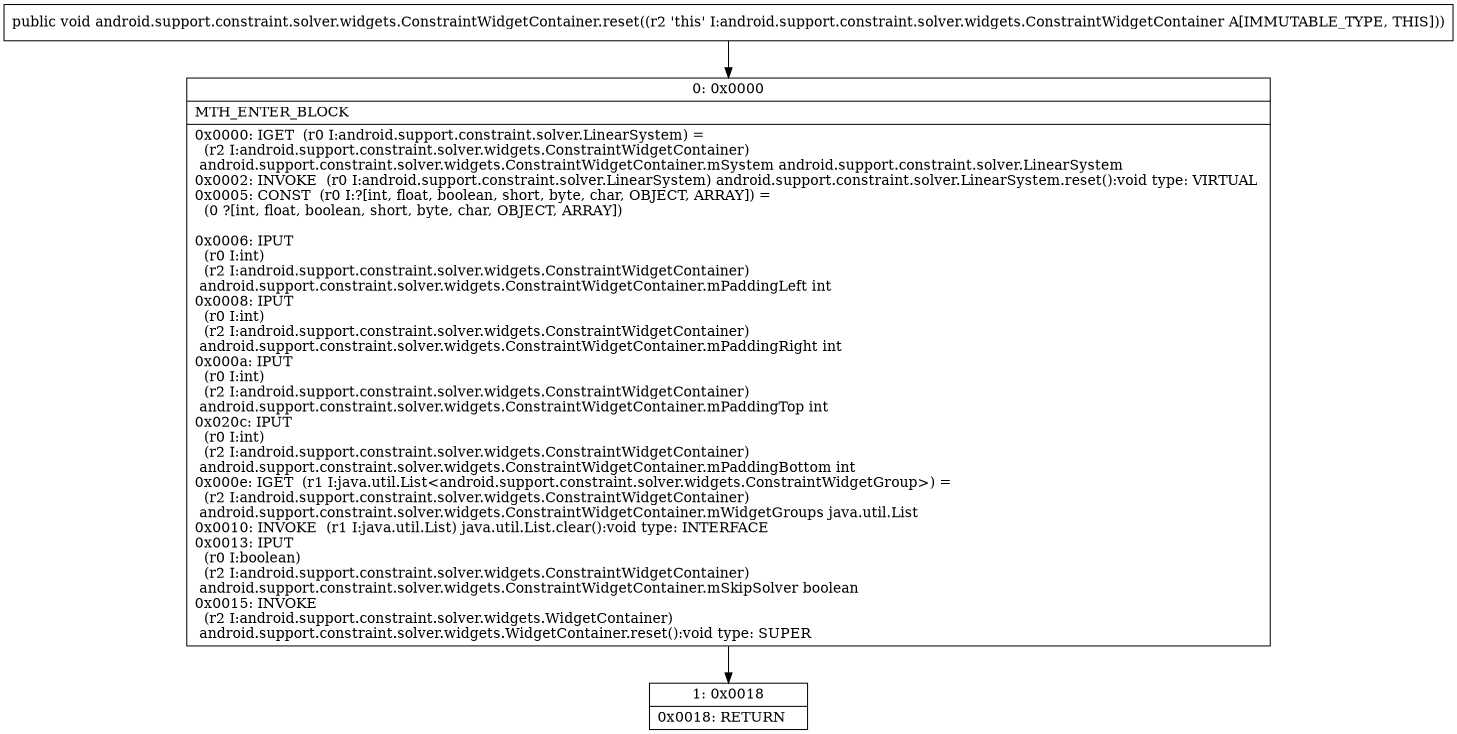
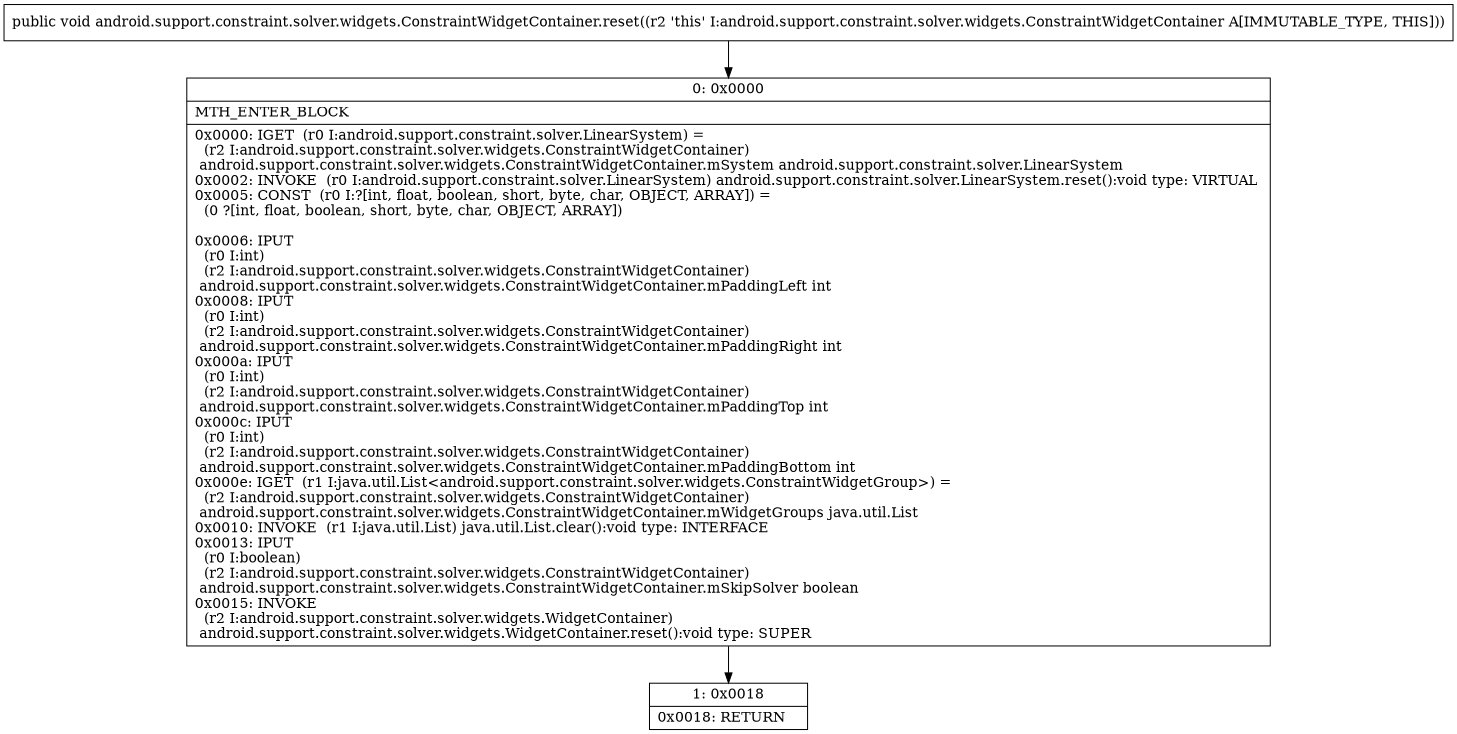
  digraph {
    node [shape=record]
-   n1 [label="{0\:\ 0x0000|MTH_ENTER_BLOCK\l|0x0000: IGET  (r0 I:android.support.constraint.solver.LinearSystem) = \l  (r2 I:android.support.constraint.solver.widgets.ConstraintWidgetContainer)\l android.support.constraint.solver.widgets.ConstraintWidgetContainer.mSystem android.support.constraint.solver.LinearSystem \l0x0002: INVOKE  (r0 I:android.support.constraint.solver.LinearSystem) android.support.constraint.solver.LinearSystem.reset():void type: VIRTUAL \l0x0005: CONST  (r0 I:?[int, float, boolean, short, byte, char, OBJECT, ARRAY]) = \l  (0 ?[int, float, boolean, short, byte, char, OBJECT, ARRAY])\l \l0x0006: IPUT  \l  (r0 I:int)\l  (r2 I:android.support.constraint.solver.widgets.ConstraintWidgetContainer)\l android.support.constraint.solver.widgets.ConstraintWidgetContainer.mPaddingLeft int \l0x0008: IPUT  \l  (r0 I:int)\l  (r2 I:android.support.constraint.solver.widgets.ConstraintWidgetContainer)\l android.support.constraint.solver.widgets.ConstraintWidgetContainer.mPaddingRight int \l0x000a: IPUT  \l  (r0 I:int)\l  (r2 I:android.support.constraint.solver.widgets.ConstraintWidgetContainer)\l android.support.constraint.solver.widgets.ConstraintWidgetContainer.mPaddingTop int \l0x020c: IPUT  \l  (r0 I:int)\l  (r2 I:android.support.constraint.solver.widgets.ConstraintWidgetContainer)\l android.support.constraint.solver.widgets.ConstraintWidgetContainer.mPaddingBottom int \l0x000e: IGET  (r1 I:java.util.List\<android.support.constraint.solver.widgets.ConstraintWidgetGroup\>) = \l  (r2 I:android.support.constraint.solver.widgets.ConstraintWidgetContainer)\l android.support.constraint.solver.widgets.ConstraintWidgetContainer.mWidgetGroups java.util.List \l0x0010: INVOKE  (r1 I:java.util.List) java.util.List.clear():void type: INTERFACE \l0x0013: IPUT  \l  (r0 I:boolean)\l  (r2 I:android.support.constraint.solver.widgets.ConstraintWidgetContainer)\l android.support.constraint.solver.widgets.ConstraintWidgetContainer.mSkipSolver boolean \l0x0015: INVOKE  \l  (r2 I:android.support.constraint.solver.widgets.WidgetContainer)\l android.support.constraint.solver.widgets.WidgetContainer.reset():void type: SUPER \l}"]
+   n1 [label="{0\:\ 0x0000|MTH_ENTER_BLOCK\l|0x0000: IGET  (r0 I:android.support.constraint.solver.LinearSystem) = \l  (r2 I:android.support.constraint.solver.widgets.ConstraintWidgetContainer)\l android.support.constraint.solver.widgets.ConstraintWidgetContainer.mSystem android.support.constraint.solver.LinearSystem \l0x0002: INVOKE  (r0 I:android.support.constraint.solver.LinearSystem) android.support.constraint.solver.LinearSystem.reset():void type: VIRTUAL \l0x0005: CONST  (r0 I:?[int, float, boolean, short, byte, char, OBJECT, ARRAY]) = \l  (0 ?[int, float, boolean, short, byte, char, OBJECT, ARRAY])\l \l0x0006: IPUT  \l  (r0 I:int)\l  (r2 I:android.support.constraint.solver.widgets.ConstraintWidgetContainer)\l android.support.constraint.solver.widgets.ConstraintWidgetContainer.mPaddingLeft int \l0x0008: IPUT  \l  (r0 I:int)\l  (r2 I:android.support.constraint.solver.widgets.ConstraintWidgetContainer)\l android.support.constraint.solver.widgets.ConstraintWidgetContainer.mPaddingRight int \l0x000a: IPUT  \l  (r0 I:int)\l  (r2 I:android.support.constraint.solver.widgets.ConstraintWidgetContainer)\l android.support.constraint.solver.widgets.ConstraintWidgetContainer.mPaddingTop int \l0x000c: IPUT  \l  (r0 I:int)\l  (r2 I:android.support.constraint.solver.widgets.ConstraintWidgetContainer)\l android.support.constraint.solver.widgets.ConstraintWidgetContainer.mPaddingBottom int \l0x000e: IGET  (r1 I:java.util.List\<android.support.constraint.solver.widgets.ConstraintWidgetGroup\>) = \l  (r2 I:android.support.constraint.solver.widgets.ConstraintWidgetContainer)\l android.support.constraint.solver.widgets.ConstraintWidgetContainer.mWidgetGroups java.util.List \l0x0010: INVOKE  (r1 I:java.util.List) java.util.List.clear():void type: INTERFACE \l0x0013: IPUT  \l  (r0 I:boolean)\l  (r2 I:android.support.constraint.solver.widgets.ConstraintWidgetContainer)\l android.support.constraint.solver.widgets.ConstraintWidgetContainer.mSkipSolver boolean \l0x0015: INVOKE  \l  (r2 I:android.support.constraint.solver.widgets.WidgetContainer)\l android.support.constraint.solver.widgets.WidgetContainer.reset():void type: SUPER \l}"]
    n2 [label="{1\:\ 0x0018|0x0018: RETURN   \l}"]
    n3 [label="{public void android.support.constraint.solver.widgets.ConstraintWidgetContainer.reset((r2 'this' I:android.support.constraint.solver.widgets.ConstraintWidgetContainer A[IMMUTABLE_TYPE, THIS])) }"]
    n1 -> n2
    n3 -> n1
  }
